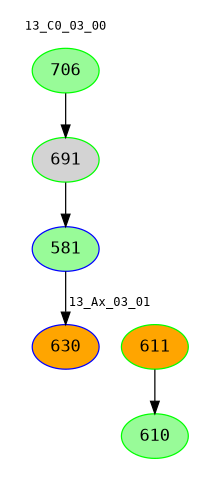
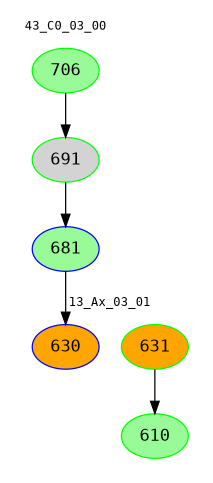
  digraph {
    fontname="DejaVu Sans Mono"
    node [color=green fillcolor=palegreen fontname="DejaVu Sans Mono" style=filled]
    edge [color=black fontname="DejaVu Sans Mono"]
-   n1 [fillcolor=orange label=611]
+   n1 [fillcolor=orange label=631]
    n2 [label=610]
    n3 [color=blue fillcolor=orange label=630]
    n4 [fillcolor=lightgrey label=691]
-   n5 [color=blue label=581]
+   n5 [color=blue label=681]
    n6 [label=706]
    subgraph cluster_1 {
      color=white
      fontsize=10
      label="13_Ax_03_01"
      n1
      n2
      n3
    }
    subgraph cluster_2 {
      color=white
      fontsize=10
-     label="13_C0_03_00"
+     label="43_C0_03_00"
      n4
      n5
      n6
    }
    n1 -> n2
    n4 -> n5
    n5 -> n3
    n6 -> n4
  }
